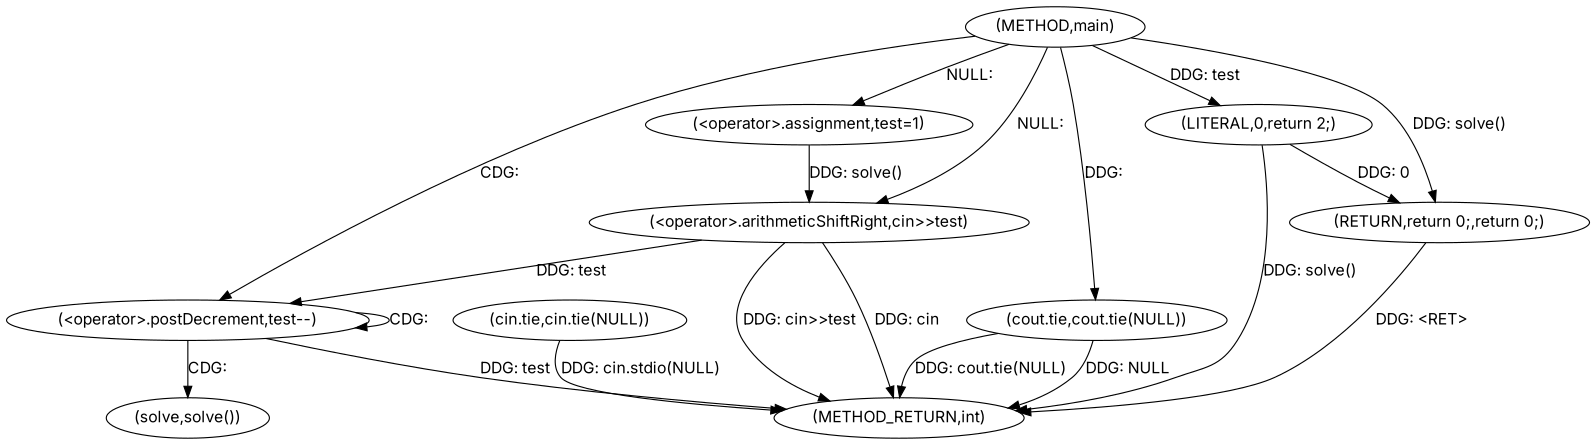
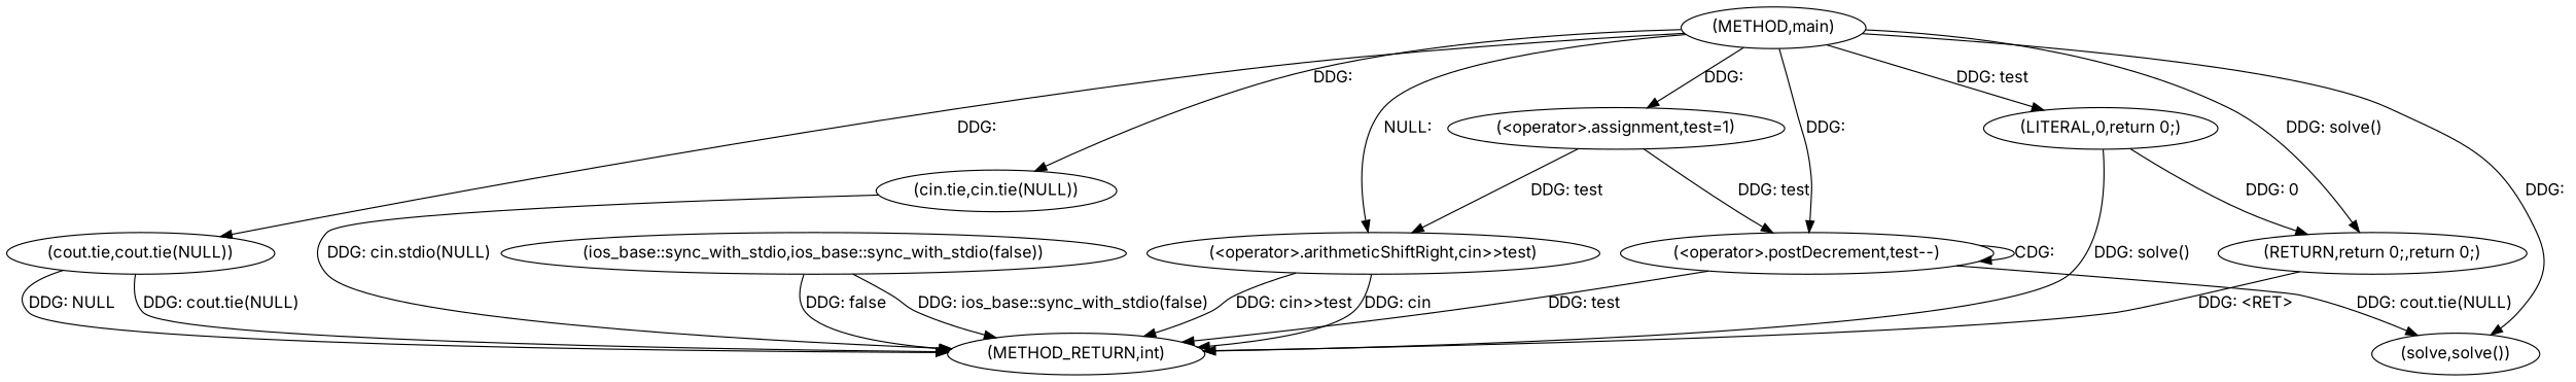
  digraph {
    fontname=Inter
    node [fontname=Inter]
    edge [fontname=Inter]
    n1 [label="(METHOD,main)"]
    n2 [label="(cin.tie,cin.tie(NULL))"]
    n3 [label="(cout.tie,cout.tie(NULL))"]
    n4 [label="(<operator>.assignment,test=1)"]
    n5 [label="(<operator>.arithmeticShiftRight,cin>>test)"]
    n6 [label="(RETURN,return 0;,return 0;)"]
    n7 [label="(<operator>.postDecrement,test--)"]
-   n8 [label="(LITERAL,0,return 2;)"]
+   n8 [label="(LITERAL,0,return 0;)"]
    n9 [label="(solve,solve())"]
+   n10 [label="(ios_base::sync_with_stdio,ios_base::sync_with_stdio(false))"]
    n11 [label="(METHOD_RETURN,int)"]
+   n1 -> n2 [label="DDG: "]
    n1 -> n3 [label="DDG: "]
-   n1 -> n4 [label="NULL: "]
+   n1 -> n4 [label="DDG: "]
    n1 -> n5 [label="NULL: "]
    n1 -> n6 [label="DDG: solve()"]
-   n1 -> n7 [label="CDG: "]
+   n1 -> n7 [label="DDG: "]
    n1 -> n8 [label="DDG: test"]
+   n1 -> n9 [label="DDG: "]
    n2 -> n11 [label="DDG: cin.stdio(NULL)"]
    n3 -> n11 [label="DDG: NULL"]
    n3 -> n11 [label="DDG: cout.tie(NULL)"]
-   n4 -> n5 [label="DDG: solve()"]
-   n5 -> n7 [label="DDG: test"]
+   n4 -> n5 [label="DDG: test"]
+   n4 -> n7 [label="DDG: test"]
    n5 -> n11 [label="DDG: cin>>test"]
    n5 -> n11 [label="DDG: cin"]
    n6 -> n11 [label="DDG: <RET>"]
    n7 -> n7 [label="CDG: "]
-   n7 -> n9 [label="CDG: "]
+   n7 -> n9 [label="DDG: cout.tie(NULL)"]
    n7 -> n11 [label="DDG: test"]
    n8 -> n6 [label="DDG: 0"]
    n8 -> n11 [label="DDG: solve()"]
+   n10 -> n11 [label="DDG: ios_base::sync_with_stdio(false)"]
+   n10 -> n11 [label="DDG: false"]
  }
